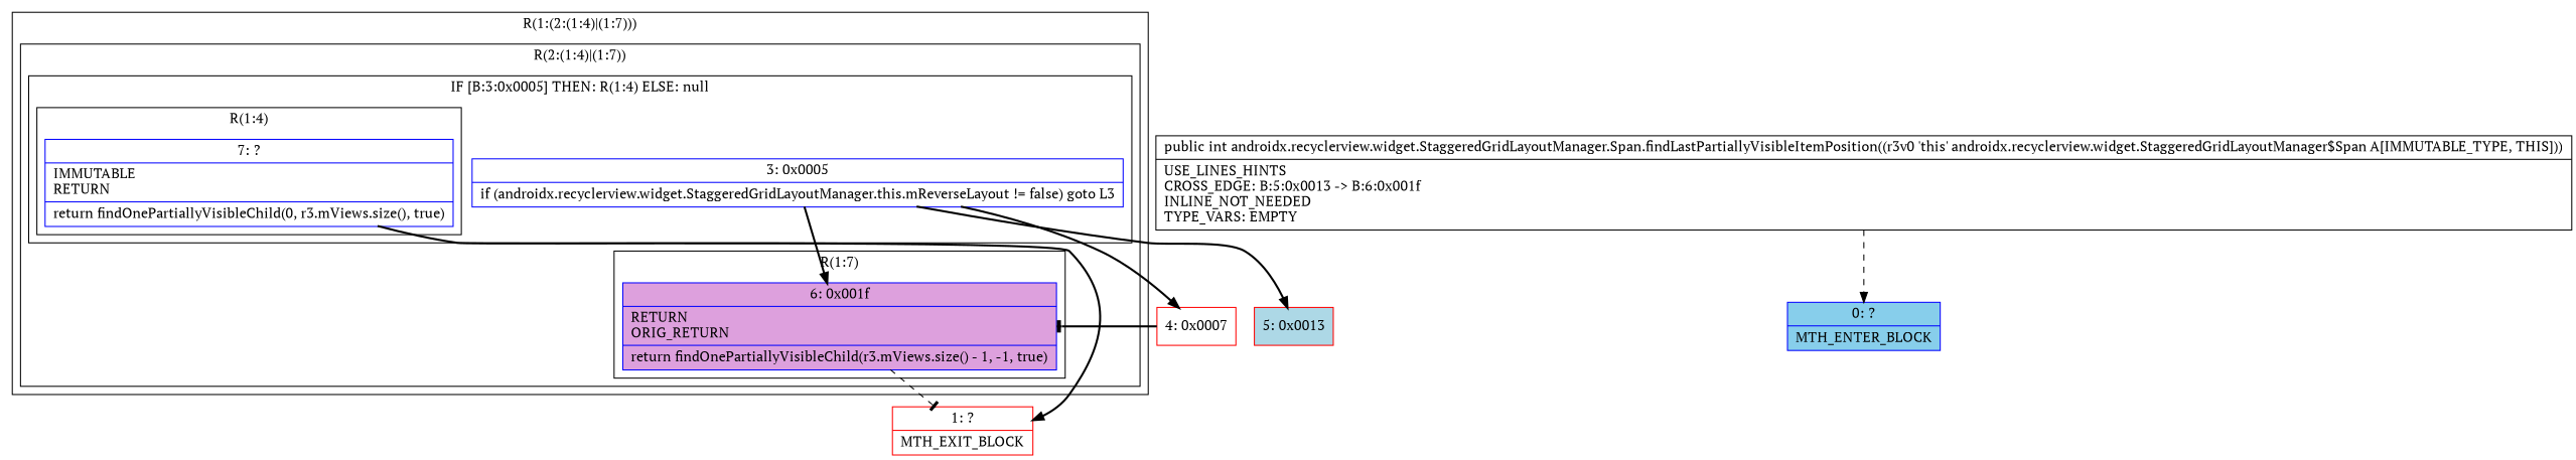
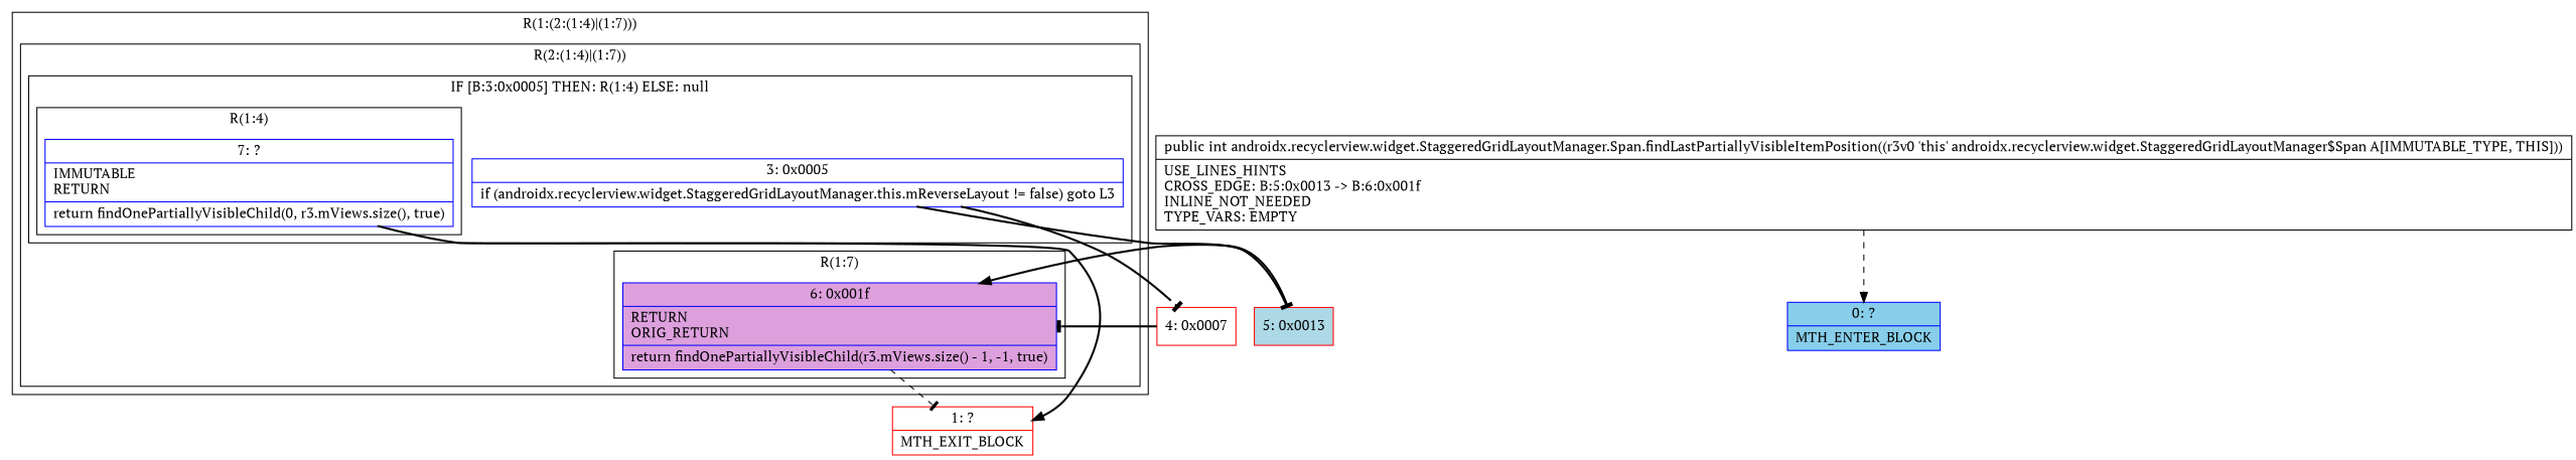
  digraph {
    fontname="PT Serif"
    node [color=blue fillcolor=white fontname="PT Serif" shape=record style=filled]
    edge [arrowhead=normal fontname="PT Serif" style=bold]
    n1 [label="{7\:\ ?|IMMUTABLE\lRETURN\l|return findOnePartiallyVisibleChild(0, r3.mViews.size(), true)\l}"]
    n2 [label="{3\:\ 0x0005|if (androidx.recyclerview.widget.StaggeredGridLayoutManager.this.mReverseLayout != false) goto L3\l}"]
    n3 [fillcolor=plum label="{6\:\ 0x001f|RETURN\lORIG_RETURN\l|return findOnePartiallyVisibleChild(r3.mViews.size() \- 1, \-1, true)\l}"]
    n4 [color=red label="{1\:\ ?|MTH_EXIT_BLOCK\l}"]
    n5 [color=red label="{4\:\ 0x0007}"]
    n6 [color=red fillcolor=lightblue label="{5\:\ 0x0013}"]
    n7 [fillcolor=skyblue label="{0\:\ ?|MTH_ENTER_BLOCK\l}"]
    n8 [label="{public int androidx.recyclerview.widget.StaggeredGridLayoutManager.Span.findLastPartiallyVisibleItemPosition((r3v0 'this' androidx.recyclerview.widget.StaggeredGridLayoutManager$Span A[IMMUTABLE_TYPE, THIS]))  | USE_LINES_HINTS\lCROSS_EDGE: B:5:0x0013 \-\> B:6:0x001f\lINLINE_NOT_NEEDED\lTYPE_VARS: EMPTY\l}" color=""]
    subgraph cluster_1 {
      label="R(1:(2:(1:4)|(1:7)))"
      subgraph cluster_2 {
        label="R(2:(1:4)|(1:7))"
        subgraph cluster_3 {
          label="IF [B:3:0x0005] THEN: R(1:4) ELSE: null"
          n2
          subgraph cluster_4 {
            label="R(1:4)"
            n1
          }
        }
        subgraph cluster_5 {
          label="R(1:7)"
          n3
        }
      }
    }
    n1 -> n4
-   n2 -> n5
-   n2 -> n6
+   n2 -> n5 [arrowhead=tee]
+   n2 -> n6 [arrowhead=tee]
    n3 -> n4 [arrowhead=tee style=dashed]
    n5 -> n3 [arrowhead=tee]
-   n2 -> n3
+   n6 -> n3
    n8 -> n7 [style=dashed]
  }
